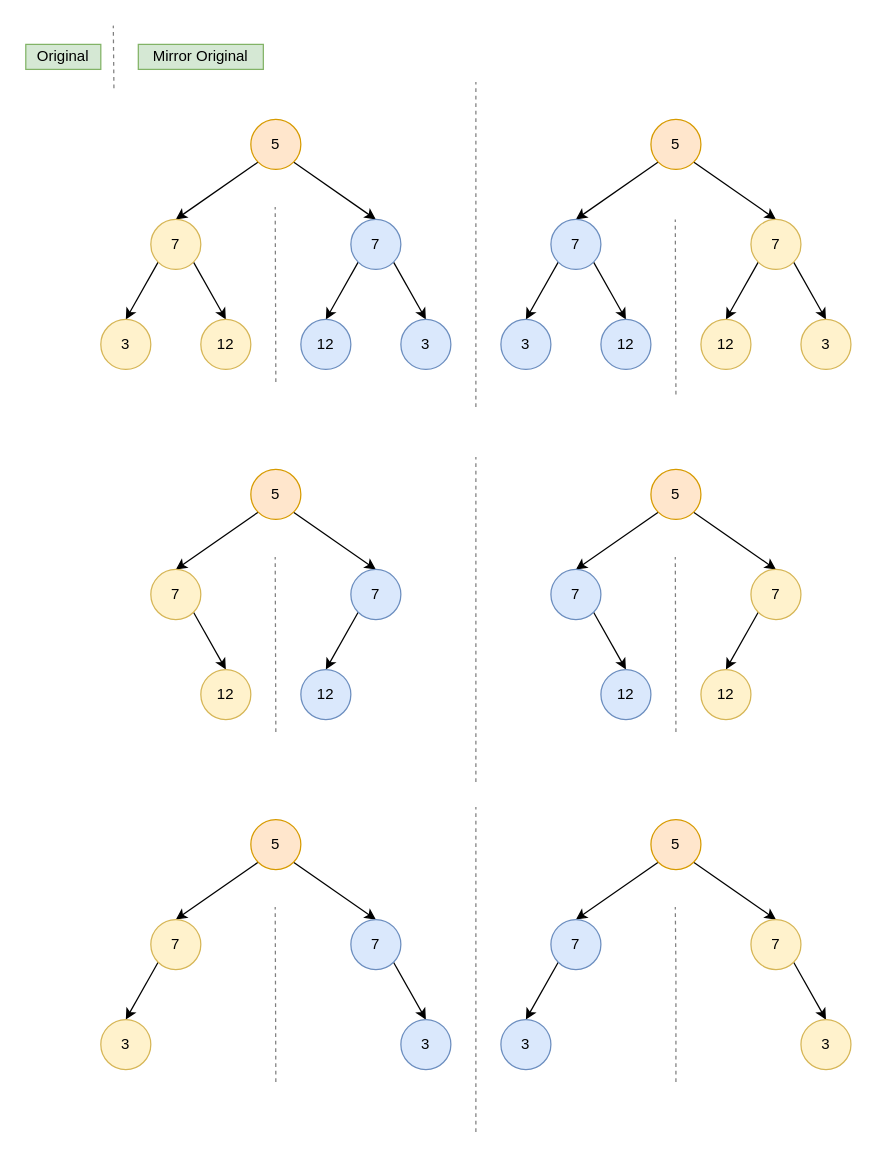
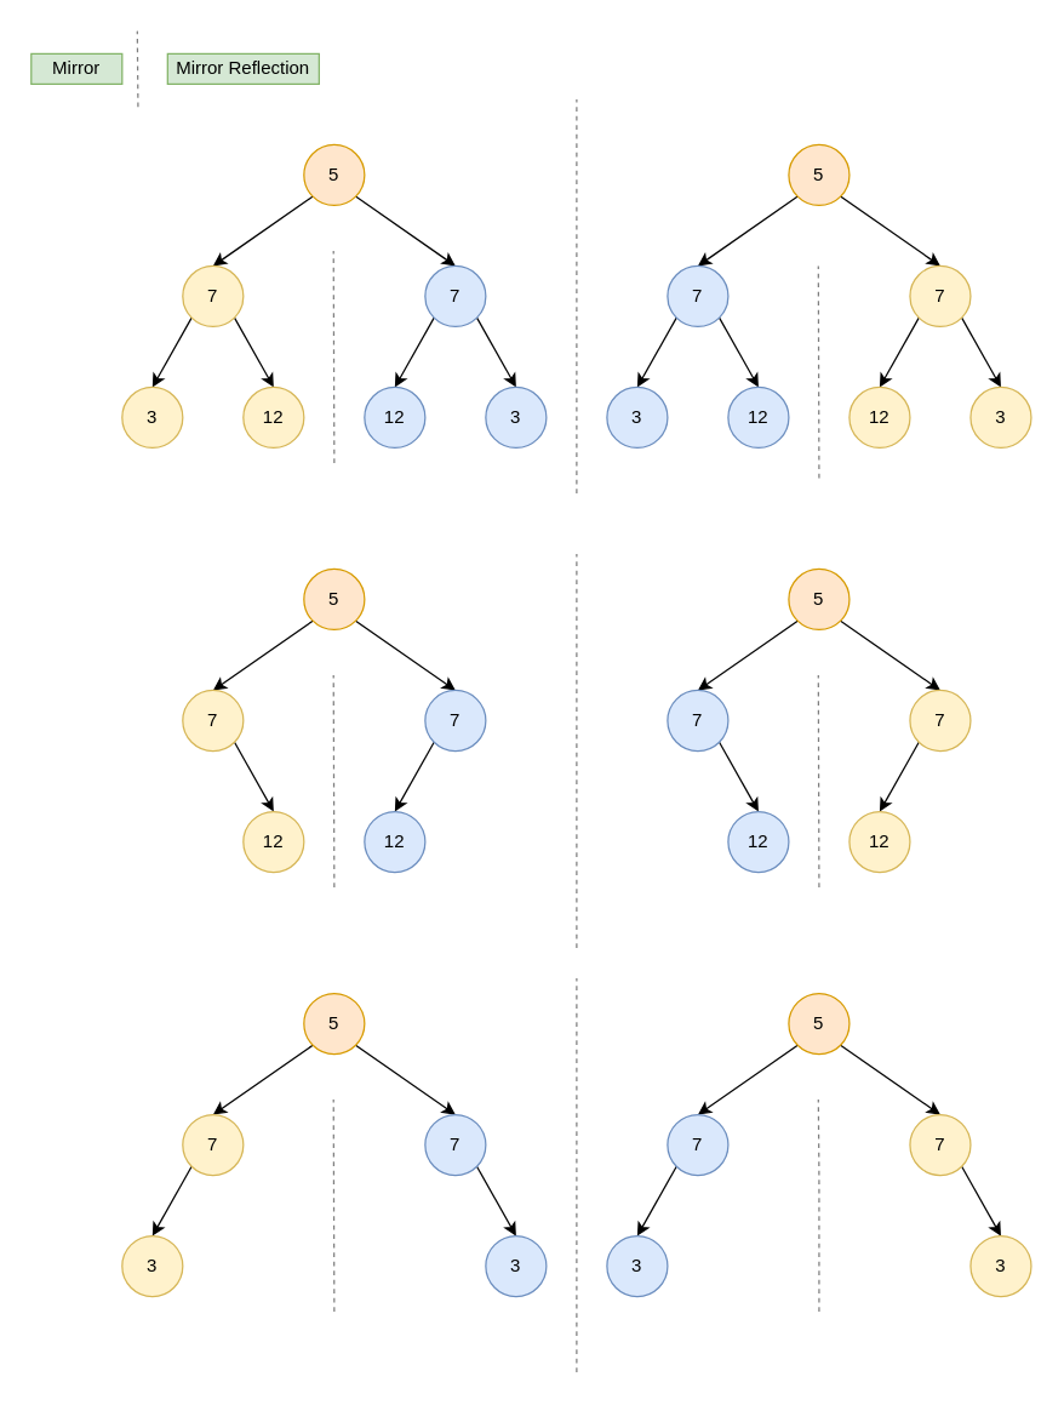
  <mxCell id="0" />
  <mxCell id="1" parent="0" />
  <mxCell id="2" style="rounded=0;orthogonalLoop=1;jettySize=auto;html=1;exitX=0;exitY=1;exitDx=0;exitDy=0;entryX=0.5;entryY=0;entryDx=0;entryDy=0;" edge="1" parent="1" source="4" target="7"><mxGeometry relative="1" as="geometry" /></mxCell>
  <mxCell id="3" style="edgeStyle=none;rounded=0;orthogonalLoop=1;jettySize=auto;html=1;exitX=1;exitY=1;exitDx=0;exitDy=0;entryX=0.5;entryY=0;entryDx=0;entryDy=0;" edge="1" parent="1" source="4" target="10"><mxGeometry relative="1" as="geometry" /></mxCell>
  <mxCell id="4" value="5" style="ellipse;whiteSpace=wrap;html=1;aspect=fixed;fillColor=#ffe6cc;strokeColor=#d79b00;" vertex="1" parent="1"><mxGeometry x="200" y="95" width="40" height="40" as="geometry" /></mxCell>
  <mxCell id="5" style="edgeStyle=none;rounded=0;orthogonalLoop=1;jettySize=auto;html=1;exitX=0;exitY=1;exitDx=0;exitDy=0;entryX=0.5;entryY=0;entryDx=0;entryDy=0;" edge="1" parent="1" source="7" target="14"><mxGeometry relative="1" as="geometry" /></mxCell>
  <mxCell id="6" style="edgeStyle=none;rounded=0;orthogonalLoop=1;jettySize=auto;html=1;exitX=1;exitY=1;exitDx=0;exitDy=0;entryX=0.5;entryY=0;entryDx=0;entryDy=0;" edge="1" parent="1" source="7" target="11"><mxGeometry relative="1" as="geometry" /></mxCell>
  <mxCell id="7" value="7" style="ellipse;whiteSpace=wrap;html=1;aspect=fixed;fillColor=#fff2cc;strokeColor=#d6b656;" vertex="1" parent="1"><mxGeometry x="120" y="175" width="40" height="40" as="geometry" /></mxCell>
  <mxCell id="8" style="edgeStyle=none;rounded=0;orthogonalLoop=1;jettySize=auto;html=1;exitX=0;exitY=1;exitDx=0;exitDy=0;entryX=0.5;entryY=0;entryDx=0;entryDy=0;" edge="1" parent="1" source="10" target="12"><mxGeometry relative="1" as="geometry" /></mxCell>
  <mxCell id="9" style="edgeStyle=none;rounded=0;orthogonalLoop=1;jettySize=auto;html=1;exitX=1;exitY=1;exitDx=0;exitDy=0;entryX=0.5;entryY=0;entryDx=0;entryDy=0;" edge="1" parent="1" source="10" target="13"><mxGeometry relative="1" as="geometry" /></mxCell>
  <mxCell id="10" value="7" style="ellipse;whiteSpace=wrap;html=1;aspect=fixed;fillColor=#dae8fc;strokeColor=#6c8ebf;" vertex="1" parent="1"><mxGeometry x="280" y="175" width="40" height="40" as="geometry" /></mxCell>
  <mxCell id="11" value="12" style="ellipse;whiteSpace=wrap;html=1;aspect=fixed;fillColor=#fff2cc;strokeColor=#d6b656;" vertex="1" parent="1"><mxGeometry x="160" y="255" width="40" height="40" as="geometry" /></mxCell>
  <mxCell id="12" value="12" style="ellipse;whiteSpace=wrap;html=1;aspect=fixed;fillColor=#dae8fc;strokeColor=#6c8ebf;" vertex="1" parent="1"><mxGeometry x="240" y="255" width="40" height="40" as="geometry" /></mxCell>
  <mxCell id="13" value="3" style="ellipse;whiteSpace=wrap;html=1;aspect=fixed;fillColor=#dae8fc;strokeColor=#6c8ebf;" vertex="1" parent="1"><mxGeometry x="320" y="255" width="40" height="40" as="geometry" /></mxCell>
  <mxCell id="14" value="3" style="ellipse;whiteSpace=wrap;html=1;aspect=fixed;fillColor=#fff2cc;strokeColor=#d6b656;" vertex="1" parent="1"><mxGeometry x="80" y="255" width="40" height="40" as="geometry" /></mxCell>
  <mxCell id="15" style="rounded=0;orthogonalLoop=1;jettySize=auto;html=1;exitX=0;exitY=1;exitDx=0;exitDy=0;entryX=0.5;entryY=0;entryDx=0;entryDy=0;" edge="1" parent="1" source="17" target="20"><mxGeometry relative="1" as="geometry" /></mxCell>
  <mxCell id="16" style="edgeStyle=none;rounded=0;orthogonalLoop=1;jettySize=auto;html=1;exitX=1;exitY=1;exitDx=0;exitDy=0;entryX=0.5;entryY=0;entryDx=0;entryDy=0;" edge="1" parent="1" source="17" target="23"><mxGeometry relative="1" as="geometry" /></mxCell>
  <mxCell id="17" value="5" style="ellipse;whiteSpace=wrap;html=1;aspect=fixed;fillColor=#ffe6cc;strokeColor=#d79b00;" vertex="1" parent="1"><mxGeometry x="520" y="95" width="40" height="40" as="geometry" /></mxCell>
  <mxCell id="18" style="edgeStyle=none;rounded=0;orthogonalLoop=1;jettySize=auto;html=1;exitX=0;exitY=1;exitDx=0;exitDy=0;entryX=0.5;entryY=0;entryDx=0;entryDy=0;" edge="1" parent="1" source="20" target="27"><mxGeometry relative="1" as="geometry" /></mxCell>
  <mxCell id="19" style="edgeStyle=none;rounded=0;orthogonalLoop=1;jettySize=auto;html=1;exitX=1;exitY=1;exitDx=0;exitDy=0;entryX=0.5;entryY=0;entryDx=0;entryDy=0;" edge="1" parent="1" source="20" target="24"><mxGeometry relative="1" as="geometry" /></mxCell>
  <mxCell id="20" value="7" style="ellipse;whiteSpace=wrap;html=1;aspect=fixed;fillColor=#dae8fc;strokeColor=#6c8ebf;" vertex="1" parent="1"><mxGeometry x="440" y="175" width="40" height="40" as="geometry" /></mxCell>
  <mxCell id="21" style="edgeStyle=none;rounded=0;orthogonalLoop=1;jettySize=auto;html=1;exitX=0;exitY=1;exitDx=0;exitDy=0;entryX=0.5;entryY=0;entryDx=0;entryDy=0;" edge="1" parent="1" source="23" target="25"><mxGeometry relative="1" as="geometry" /></mxCell>
  <mxCell id="22" style="edgeStyle=none;rounded=0;orthogonalLoop=1;jettySize=auto;html=1;exitX=1;exitY=1;exitDx=0;exitDy=0;entryX=0.5;entryY=0;entryDx=0;entryDy=0;" edge="1" parent="1" source="23" target="26"><mxGeometry relative="1" as="geometry" /></mxCell>
  <mxCell id="23" value="7" style="ellipse;whiteSpace=wrap;html=1;aspect=fixed;fillColor=#fff2cc;strokeColor=#d6b656;" vertex="1" parent="1"><mxGeometry x="600" y="175" width="40" height="40" as="geometry" /></mxCell>
  <mxCell id="24" value="12" style="ellipse;whiteSpace=wrap;html=1;aspect=fixed;fillColor=#dae8fc;strokeColor=#6c8ebf;" vertex="1" parent="1"><mxGeometry x="480" y="255" width="40" height="40" as="geometry" /></mxCell>
  <mxCell id="25" value="12" style="ellipse;whiteSpace=wrap;html=1;aspect=fixed;fillColor=#fff2cc;strokeColor=#d6b656;" vertex="1" parent="1"><mxGeometry x="560" y="255" width="40" height="40" as="geometry" /></mxCell>
  <mxCell id="26" value="3" style="ellipse;whiteSpace=wrap;html=1;aspect=fixed;fillColor=#fff2cc;strokeColor=#d6b656;" vertex="1" parent="1"><mxGeometry x="640" y="255" width="40" height="40" as="geometry" /></mxCell>
  <mxCell id="27" value="3" style="ellipse;whiteSpace=wrap;html=1;aspect=fixed;fillColor=#dae8fc;strokeColor=#6c8ebf;" vertex="1" parent="1"><mxGeometry x="400" y="255" width="40" height="40" as="geometry" /></mxCell>
  <mxCell id="28" value="" style="endArrow=none;html=1;opacity=50;dashed=1;" edge="1" parent="1"><mxGeometry width="50" height="50" relative="1" as="geometry"><mxPoint x="380" y="325" as="sourcePoint" /><mxPoint x="380" y="65" as="targetPoint" /></mxGeometry></mxCell>
  <mxCell id="29" style="rounded=0;orthogonalLoop=1;jettySize=auto;html=1;exitX=0;exitY=1;exitDx=0;exitDy=0;entryX=0.5;entryY=0;entryDx=0;entryDy=0;" edge="1" parent="1" source="31" target="33"><mxGeometry relative="1" as="geometry" /></mxCell>
  <mxCell id="30" style="edgeStyle=none;rounded=0;orthogonalLoop=1;jettySize=auto;html=1;exitX=1;exitY=1;exitDx=0;exitDy=0;entryX=0.5;entryY=0;entryDx=0;entryDy=0;" edge="1" parent="1" source="31" target="35"><mxGeometry relative="1" as="geometry" /></mxCell>
  <mxCell id="31" value="5" style="ellipse;whiteSpace=wrap;html=1;aspect=fixed;fillColor=#ffe6cc;strokeColor=#d79b00;" vertex="1" parent="1"><mxGeometry x="200" y="375" width="40" height="40" as="geometry" /></mxCell>
  <mxCell id="32" style="edgeStyle=none;rounded=0;orthogonalLoop=1;jettySize=auto;html=1;exitX=1;exitY=1;exitDx=0;exitDy=0;entryX=0.5;entryY=0;entryDx=0;entryDy=0;" edge="1" parent="1" source="33" target="36"><mxGeometry relative="1" as="geometry" /></mxCell>
  <mxCell id="33" value="7" style="ellipse;whiteSpace=wrap;html=1;aspect=fixed;fillColor=#fff2cc;strokeColor=#d6b656;" vertex="1" parent="1"><mxGeometry x="120" y="455" width="40" height="40" as="geometry" /></mxCell>
  <mxCell id="34" style="edgeStyle=none;rounded=0;orthogonalLoop=1;jettySize=auto;html=1;exitX=0;exitY=1;exitDx=0;exitDy=0;entryX=0.5;entryY=0;entryDx=0;entryDy=0;" edge="1" parent="1" source="35" target="37"><mxGeometry relative="1" as="geometry" /></mxCell>
  <mxCell id="35" value="7" style="ellipse;whiteSpace=wrap;html=1;aspect=fixed;fillColor=#dae8fc;strokeColor=#6c8ebf;" vertex="1" parent="1"><mxGeometry x="280" y="455" width="40" height="40" as="geometry" /></mxCell>
  <mxCell id="36" value="12" style="ellipse;whiteSpace=wrap;html=1;aspect=fixed;fillColor=#fff2cc;strokeColor=#d6b656;" vertex="1" parent="1"><mxGeometry x="160" y="535" width="40" height="40" as="geometry" /></mxCell>
  <mxCell id="37" value="12" style="ellipse;whiteSpace=wrap;html=1;aspect=fixed;fillColor=#dae8fc;strokeColor=#6c8ebf;" vertex="1" parent="1"><mxGeometry x="240" y="535" width="40" height="40" as="geometry" /></mxCell>
  <mxCell id="38" style="rounded=0;orthogonalLoop=1;jettySize=auto;html=1;exitX=0;exitY=1;exitDx=0;exitDy=0;entryX=0.5;entryY=0;entryDx=0;entryDy=0;" edge="1" parent="1" source="40" target="42"><mxGeometry relative="1" as="geometry" /></mxCell>
  <mxCell id="39" style="edgeStyle=none;rounded=0;orthogonalLoop=1;jettySize=auto;html=1;exitX=1;exitY=1;exitDx=0;exitDy=0;entryX=0.5;entryY=0;entryDx=0;entryDy=0;" edge="1" parent="1" source="40" target="44"><mxGeometry relative="1" as="geometry" /></mxCell>
  <mxCell id="40" value="5" style="ellipse;whiteSpace=wrap;html=1;aspect=fixed;fillColor=#ffe6cc;strokeColor=#d79b00;" vertex="1" parent="1"><mxGeometry x="520" y="375" width="40" height="40" as="geometry" /></mxCell>
  <mxCell id="41" style="edgeStyle=none;rounded=0;orthogonalLoop=1;jettySize=auto;html=1;exitX=1;exitY=1;exitDx=0;exitDy=0;entryX=0.5;entryY=0;entryDx=0;entryDy=0;" edge="1" parent="1" source="42" target="45"><mxGeometry relative="1" as="geometry" /></mxCell>
  <mxCell id="42" value="7" style="ellipse;whiteSpace=wrap;html=1;aspect=fixed;fillColor=#dae8fc;strokeColor=#6c8ebf;" vertex="1" parent="1"><mxGeometry x="440" y="455" width="40" height="40" as="geometry" /></mxCell>
  <mxCell id="43" style="edgeStyle=none;rounded=0;orthogonalLoop=1;jettySize=auto;html=1;exitX=0;exitY=1;exitDx=0;exitDy=0;entryX=0.5;entryY=0;entryDx=0;entryDy=0;" edge="1" parent="1" source="44" target="46"><mxGeometry relative="1" as="geometry" /></mxCell>
  <mxCell id="44" value="7" style="ellipse;whiteSpace=wrap;html=1;aspect=fixed;fillColor=#fff2cc;strokeColor=#d6b656;" vertex="1" parent="1"><mxGeometry x="600" y="455" width="40" height="40" as="geometry" /></mxCell>
  <mxCell id="45" value="12" style="ellipse;whiteSpace=wrap;html=1;aspect=fixed;fillColor=#dae8fc;strokeColor=#6c8ebf;" vertex="1" parent="1"><mxGeometry x="480" y="535" width="40" height="40" as="geometry" /></mxCell>
  <mxCell id="46" value="12" style="ellipse;whiteSpace=wrap;html=1;aspect=fixed;fillColor=#fff2cc;strokeColor=#d6b656;" vertex="1" parent="1"><mxGeometry x="560" y="535" width="40" height="40" as="geometry" /></mxCell>
  <mxCell id="47" value="" style="endArrow=none;html=1;opacity=50;dashed=1;" edge="1" parent="1"><mxGeometry width="50" height="50" relative="1" as="geometry"><mxPoint x="380" y="625" as="sourcePoint" /><mxPoint x="380" y="365" as="targetPoint" /></mxGeometry></mxCell>
- <mxCell id="48" value="Original" style="text;html=1;strokeColor=#82b366;fillColor=#d5e8d4;align=center;verticalAlign=middle;whiteSpace=wrap;rounded=0;" vertex="1" parent="1"><mxGeometry x="20" y="35" width="60" height="20" as="geometry" /></mxCell>
- <mxCell id="49" value="Mirror Original" style="text;html=1;strokeColor=#82b366;fillColor=#d5e8d4;align=center;verticalAlign=middle;whiteSpace=wrap;rounded=0;" vertex="1" parent="1"><mxGeometry x="110" y="35" width="100" height="20" as="geometry" /></mxCell>
+ <mxCell id="48" value="Mirror" style="text;html=1;strokeColor=#82b366;fillColor=#d5e8d4;align=center;verticalAlign=middle;whiteSpace=wrap;rounded=0;" vertex="1" parent="1"><mxGeometry x="20" y="35" width="60" height="20" as="geometry" /></mxCell>
+ <mxCell id="49" value="Mirror Reflection" style="text;html=1;strokeColor=#82b366;fillColor=#d5e8d4;align=center;verticalAlign=middle;whiteSpace=wrap;rounded=0;" vertex="1" parent="1"><mxGeometry x="110" y="35" width="100" height="20" as="geometry" /></mxCell>
  <mxCell id="50" style="rounded=0;orthogonalLoop=1;jettySize=auto;html=1;exitX=0;exitY=1;exitDx=0;exitDy=0;entryX=0.5;entryY=0;entryDx=0;entryDy=0;" edge="1" parent="1" source="52" target="54"><mxGeometry relative="1" as="geometry" /></mxCell>
  <mxCell id="51" style="edgeStyle=none;rounded=0;orthogonalLoop=1;jettySize=auto;html=1;exitX=1;exitY=1;exitDx=0;exitDy=0;entryX=0.5;entryY=0;entryDx=0;entryDy=0;" edge="1" parent="1" source="52" target="56"><mxGeometry relative="1" as="geometry" /></mxCell>
  <mxCell id="52" value="5" style="ellipse;whiteSpace=wrap;html=1;aspect=fixed;fillColor=#ffe6cc;strokeColor=#d79b00;" vertex="1" parent="1"><mxGeometry x="200" y="655" width="40" height="40" as="geometry" /></mxCell>
  <mxCell id="53" style="edgeStyle=none;rounded=0;orthogonalLoop=1;jettySize=auto;html=1;exitX=0;exitY=1;exitDx=0;exitDy=0;entryX=0.5;entryY=0;entryDx=0;entryDy=0;" edge="1" parent="1" source="54" target="58"><mxGeometry relative="1" as="geometry" /></mxCell>
  <mxCell id="54" value="7" style="ellipse;whiteSpace=wrap;html=1;aspect=fixed;fillColor=#fff2cc;strokeColor=#d6b656;" vertex="1" parent="1"><mxGeometry x="120" y="735" width="40" height="40" as="geometry" /></mxCell>
  <mxCell id="55" style="edgeStyle=none;rounded=0;orthogonalLoop=1;jettySize=auto;html=1;exitX=1;exitY=1;exitDx=0;exitDy=0;entryX=0.5;entryY=0;entryDx=0;entryDy=0;" edge="1" parent="1" source="56" target="57"><mxGeometry relative="1" as="geometry" /></mxCell>
  <mxCell id="56" value="7" style="ellipse;whiteSpace=wrap;html=1;aspect=fixed;fillColor=#dae8fc;strokeColor=#6c8ebf;" vertex="1" parent="1"><mxGeometry x="280" y="735" width="40" height="40" as="geometry" /></mxCell>
  <mxCell id="57" value="3" style="ellipse;whiteSpace=wrap;html=1;aspect=fixed;fillColor=#dae8fc;strokeColor=#6c8ebf;" vertex="1" parent="1"><mxGeometry x="320" y="815" width="40" height="40" as="geometry" /></mxCell>
  <mxCell id="58" value="3" style="ellipse;whiteSpace=wrap;html=1;aspect=fixed;fillColor=#fff2cc;strokeColor=#d6b656;" vertex="1" parent="1"><mxGeometry x="80" y="815" width="40" height="40" as="geometry" /></mxCell>
  <mxCell id="59" style="rounded=0;orthogonalLoop=1;jettySize=auto;html=1;exitX=0;exitY=1;exitDx=0;exitDy=0;entryX=0.5;entryY=0;entryDx=0;entryDy=0;" edge="1" parent="1" source="61" target="63"><mxGeometry relative="1" as="geometry" /></mxCell>
  <mxCell id="60" style="edgeStyle=none;rounded=0;orthogonalLoop=1;jettySize=auto;html=1;exitX=1;exitY=1;exitDx=0;exitDy=0;entryX=0.5;entryY=0;entryDx=0;entryDy=0;" edge="1" parent="1" source="61" target="65"><mxGeometry relative="1" as="geometry" /></mxCell>
  <mxCell id="61" value="5" style="ellipse;whiteSpace=wrap;html=1;aspect=fixed;fillColor=#ffe6cc;strokeColor=#d79b00;" vertex="1" parent="1"><mxGeometry x="520" y="655" width="40" height="40" as="geometry" /></mxCell>
  <mxCell id="62" style="edgeStyle=none;rounded=0;orthogonalLoop=1;jettySize=auto;html=1;exitX=0;exitY=1;exitDx=0;exitDy=0;entryX=0.5;entryY=0;entryDx=0;entryDy=0;" edge="1" parent="1" source="63" target="67"><mxGeometry relative="1" as="geometry" /></mxCell>
  <mxCell id="63" value="7" style="ellipse;whiteSpace=wrap;html=1;aspect=fixed;fillColor=#dae8fc;strokeColor=#6c8ebf;" vertex="1" parent="1"><mxGeometry x="440" y="735" width="40" height="40" as="geometry" /></mxCell>
  <mxCell id="64" style="edgeStyle=none;rounded=0;orthogonalLoop=1;jettySize=auto;html=1;exitX=1;exitY=1;exitDx=0;exitDy=0;entryX=0.5;entryY=0;entryDx=0;entryDy=0;" edge="1" parent="1" source="65" target="66"><mxGeometry relative="1" as="geometry" /></mxCell>
  <mxCell id="65" value="7" style="ellipse;whiteSpace=wrap;html=1;aspect=fixed;fillColor=#fff2cc;strokeColor=#d6b656;" vertex="1" parent="1"><mxGeometry x="600" y="735" width="40" height="40" as="geometry" /></mxCell>
  <mxCell id="66" value="3" style="ellipse;whiteSpace=wrap;html=1;aspect=fixed;fillColor=#fff2cc;strokeColor=#d6b656;" vertex="1" parent="1"><mxGeometry x="640" y="815" width="40" height="40" as="geometry" /></mxCell>
  <mxCell id="67" value="3" style="ellipse;whiteSpace=wrap;html=1;aspect=fixed;fillColor=#dae8fc;strokeColor=#6c8ebf;" vertex="1" parent="1"><mxGeometry x="400" y="815" width="40" height="40" as="geometry" /></mxCell>
  <mxCell id="68" value="" style="endArrow=none;html=1;opacity=50;dashed=1;" edge="1" parent="1"><mxGeometry width="50" height="50" relative="1" as="geometry"><mxPoint x="380" y="905" as="sourcePoint" /><mxPoint x="380" y="645" as="targetPoint" /></mxGeometry></mxCell>
  <mxCell id="69" value="" style="endArrow=none;html=1;opacity=50;dashed=1;" edge="1" parent="1"><mxGeometry width="50" height="50" relative="1" as="geometry"><mxPoint x="220" y="305" as="sourcePoint" /><mxPoint x="219.5" y="165" as="targetPoint" /></mxGeometry></mxCell>
  <mxCell id="70" value="" style="endArrow=none;html=1;opacity=50;dashed=1;" edge="1" parent="1"><mxGeometry width="50" height="50" relative="1" as="geometry"><mxPoint x="540" y="315" as="sourcePoint" /><mxPoint x="539.5" y="175" as="targetPoint" /></mxGeometry></mxCell>
  <mxCell id="71" value="" style="endArrow=none;html=1;opacity=50;dashed=1;" edge="1" parent="1"><mxGeometry width="50" height="50" relative="1" as="geometry"><mxPoint x="220" y="585" as="sourcePoint" /><mxPoint x="219.5" y="445" as="targetPoint" /></mxGeometry></mxCell>
  <mxCell id="72" value="" style="endArrow=none;html=1;opacity=50;dashed=1;" edge="1" parent="1"><mxGeometry width="50" height="50" relative="1" as="geometry"><mxPoint x="540" y="585" as="sourcePoint" /><mxPoint x="539.5" y="445" as="targetPoint" /></mxGeometry></mxCell>
  <mxCell id="73" value="" style="endArrow=none;html=1;opacity=50;dashed=1;" edge="1" parent="1"><mxGeometry width="50" height="50" relative="1" as="geometry"><mxPoint x="220" y="865" as="sourcePoint" /><mxPoint x="219.5" y="725" as="targetPoint" /></mxGeometry></mxCell>
  <mxCell id="74" value="" style="endArrow=none;html=1;opacity=50;dashed=1;" edge="1" parent="1"><mxGeometry width="50" height="50" relative="1" as="geometry"><mxPoint x="540" y="865" as="sourcePoint" /><mxPoint x="539.5" y="725" as="targetPoint" /><Array as="points"><mxPoint x="540" y="775" /></Array></mxGeometry></mxCell>
  <mxCell id="75" value="" style="endArrow=none;html=1;opacity=50;dashed=1;" edge="1" parent="1"><mxGeometry width="50" height="50" relative="1" as="geometry"><mxPoint x="90.5" y="70" as="sourcePoint" /><mxPoint x="90" y="20" as="targetPoint" /></mxGeometry></mxCell>
